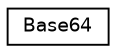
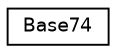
  digraph {
    rankdir=TB
-   n1 [color=black fillcolor=white fontname=Helvetica fontsize=10 height=0.2 label=Base64 shape=record style=filled width=0.4]
+   n1 [color=black fillcolor=white fontname=Helvetica fontsize=10 height=0.2 label=Base74 shape=record style=filled width=0.4]
  }
